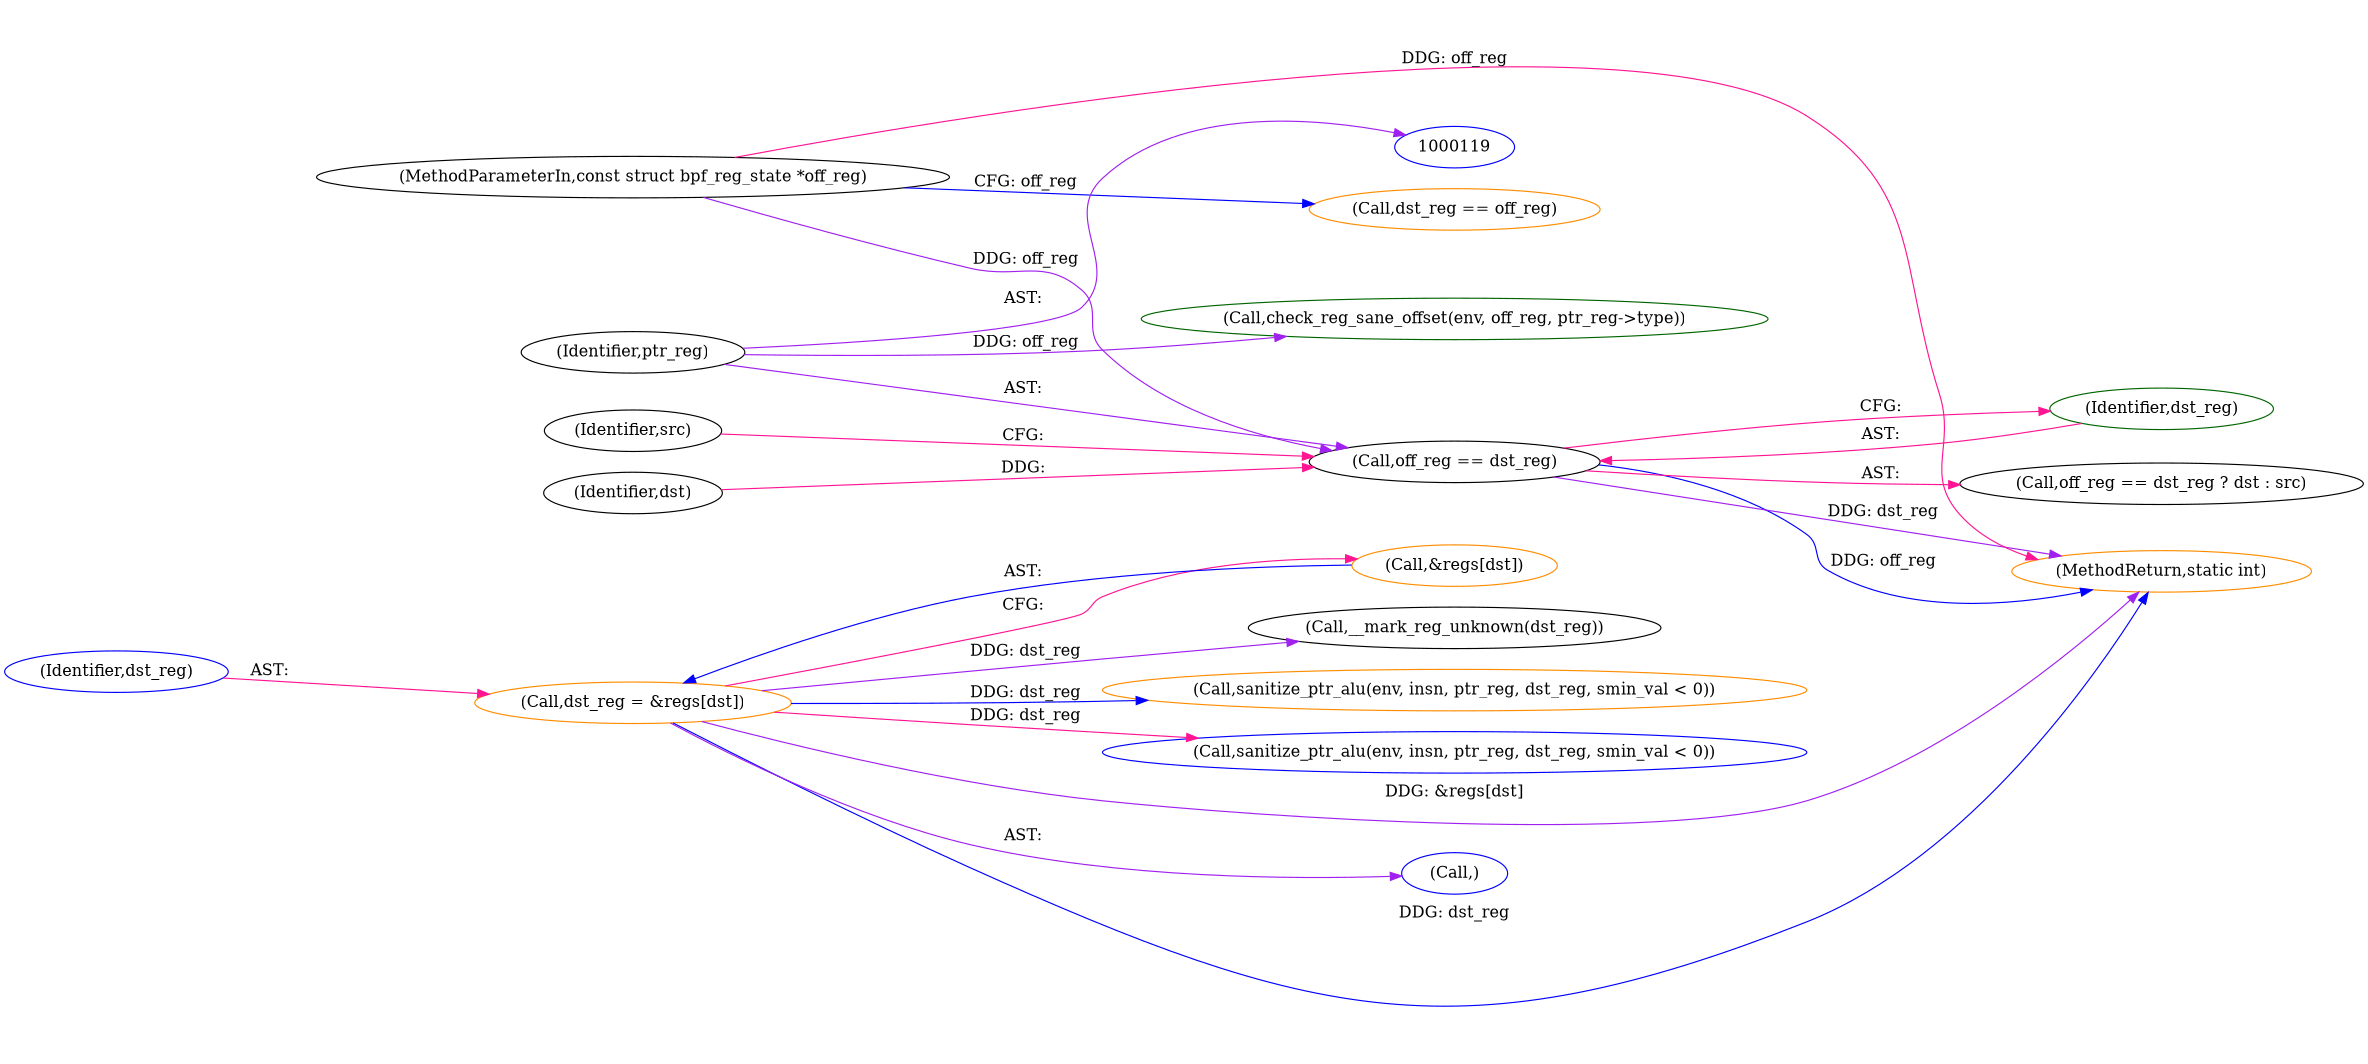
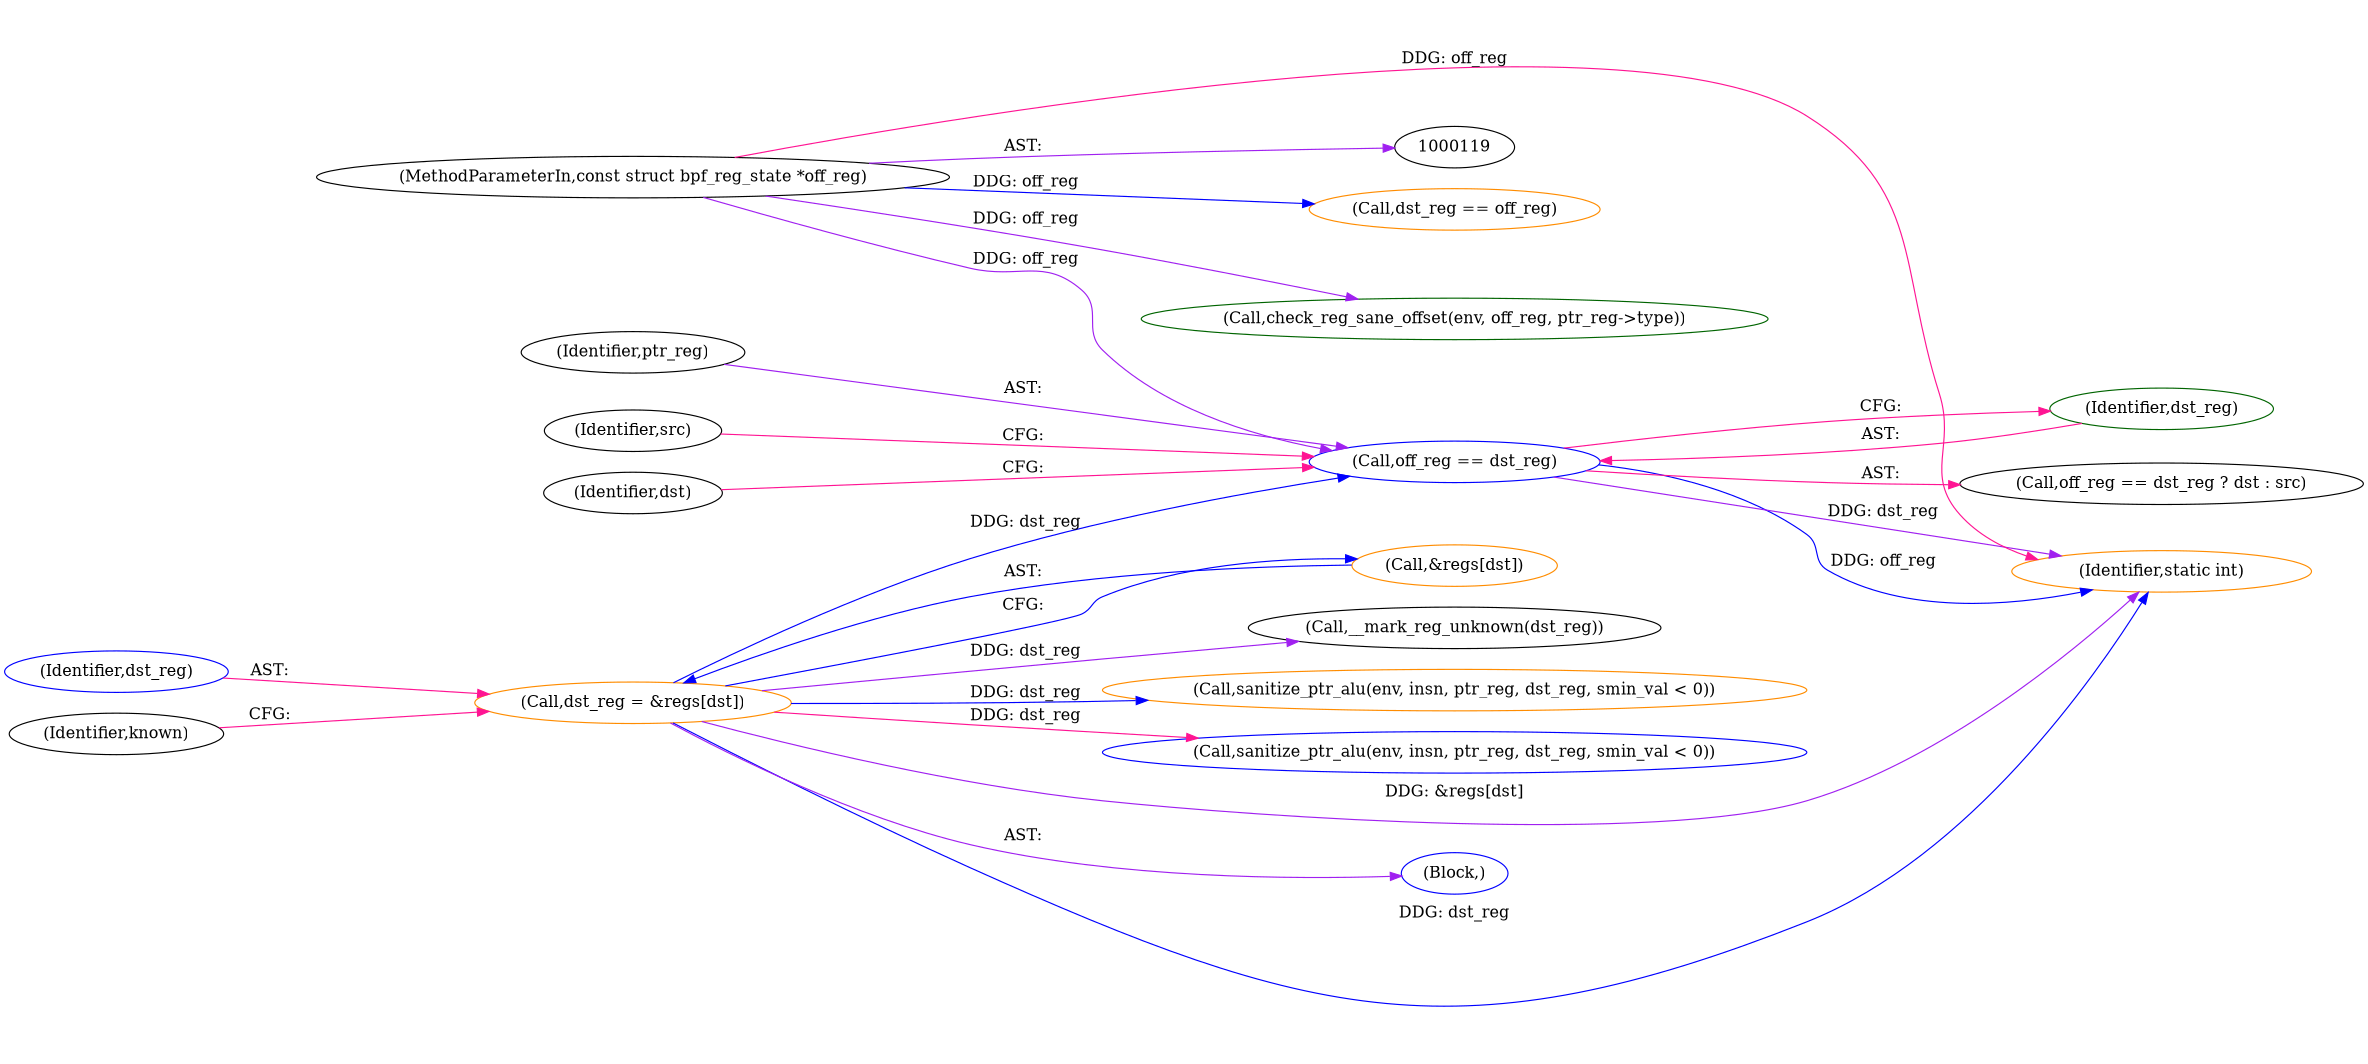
  digraph {
    rankdir=LR
    node [color=black]
    edge [color=deeppink]
-   n1 [label="(Call,off_reg == dst_reg)"]
+   n1 [color=blue label="(Call,off_reg == dst_reg)"]
    n2 [color=darkgreen label="(Identifier,dst_reg)"]
-   n3 [color=darkorange label="(MethodReturn,static int)"]
+   n3 [color=darkorange label="(Identifier,static int)"]
    n4 [label="(Call,off_reg == dst_reg ? dst : src)"]
    n5 [label="(MethodParameterIn,const struct bpf_reg_state *off_reg)"]
    n6 [color=darkgreen label="(Call,check_reg_sane_offset(env, off_reg, ptr_reg->type))"]
    n7 [color=darkorange label="(Call,dst_reg == off_reg)"]
-   1000119 [color=blue]
+   1000119
    n9 [color=darkorange label="(Call,dst_reg = &regs[dst])"]
    n10 [color=blue label="(Call,sanitize_ptr_alu(env, insn, ptr_reg, dst_reg, smin_val < 0))"]
-   n11 [color=blue label="(Call,)"]
+   n11 [color=blue label="(Block,)"]
    n12 [color=darkorange label="(Call,&regs[dst])"]
    n13 [label="(Call,__mark_reg_unknown(dst_reg))"]
    n14 [color=darkorange label="(Call,sanitize_ptr_alu(env, insn, ptr_reg, dst_reg, smin_val < 0))"]
    n15 [label="(Identifier,src)"]
    n16 [label="(Identifier,dst)"]
    n17 [color=blue label="(Identifier,dst_reg)"]
+   n18 [label="(Identifier,known)"]
    n19 [label="(Identifier,ptr_reg)"]
    n1 -> n2 [label="CFG: "]
    n1 -> n3 [color=blue label="DDG: off_reg"]
    n1 -> n3 [color=purple label="DDG: dst_reg"]
    n1 -> n4 [label="AST: "]
    n2 -> n1 [label="AST: "]
    n5 -> n1 [color=purple label="DDG: off_reg"]
    n5 -> n3 [label="DDG: off_reg"]
-   n19 -> n6 [color=purple label="DDG: off_reg"]
-   n5 -> n7 [color=blue label="CFG: off_reg"]
-   n19 -> 1000119 [color=purple label="AST: "]
+   n5 -> n6 [color=purple label="DDG: off_reg"]
+   n5 -> n7 [color=blue label="DDG: off_reg"]
+   n5 -> 1000119 [color=purple label="AST: "]
+   n9 -> n1 [color=blue label="DDG: dst_reg"]
    n9 -> n3 [color=purple label="DDG: &regs[dst]"]
    n9 -> n3 [color=blue label="DDG: dst_reg"]
    n9 -> n10 [label="DDG: dst_reg"]
    n9 -> n11 [color=purple label="AST: "]
-   n9 -> n12 [label="CFG: "]
+   n9 -> n12 [color=blue label="CFG: "]
    n9 -> n13 [color=purple label="DDG: dst_reg"]
    n9 -> n14 [color=blue label="DDG: dst_reg"]
    n12 -> n9 [color=blue label="AST: "]
    n15 -> n1 [label="CFG: "]
-   n16 -> n1 [label="DDG: "]
+   n16 -> n1 [label="CFG: "]
    n17 -> n9 [label="AST: "]
+   n18 -> n9 [label="CFG: "]
    n19 -> n1 [color=purple label="AST: "]
  }
